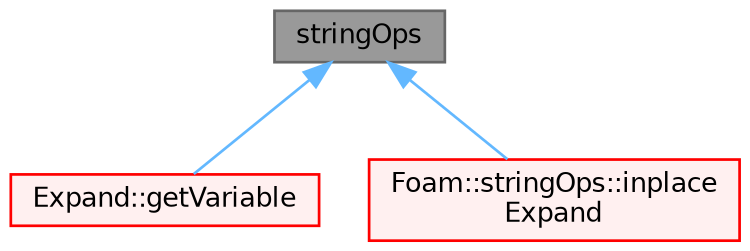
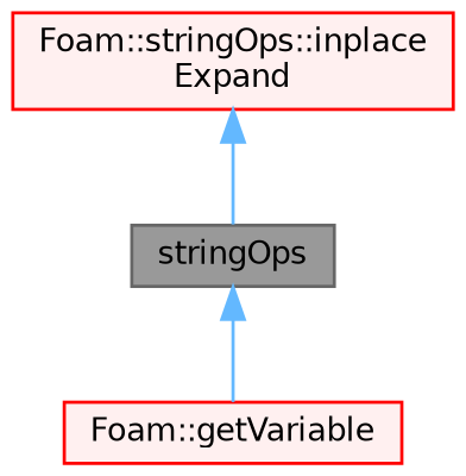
  digraph {
    rankdir=TB
    node [color=red fillcolor="#FFF0F0" fontname=Helvetica fontsize=10 shape=box style=filled]
    edge [color=steelblue1 dir=back fontname=Helvetica fontsize=10 labelfontname=Helvetica labelfontsize=10 style=solid]
    n1 [color=gray40 fillcolor=grey60 fontcolor=black height=0.2 label=stringOps width=0.4]
-   n2 [height=0.2 label="Expand::getVariable" width=0.4]
+   n2 [height=0.2 label="Foam::getVariable" width=0.4]
    n3 [height=0.2 label="Foam::stringOps::inplace\lExpand" width=0.4]
    n1 -> n2
-   n1 -> n3
+   n3 -> n1
  }
